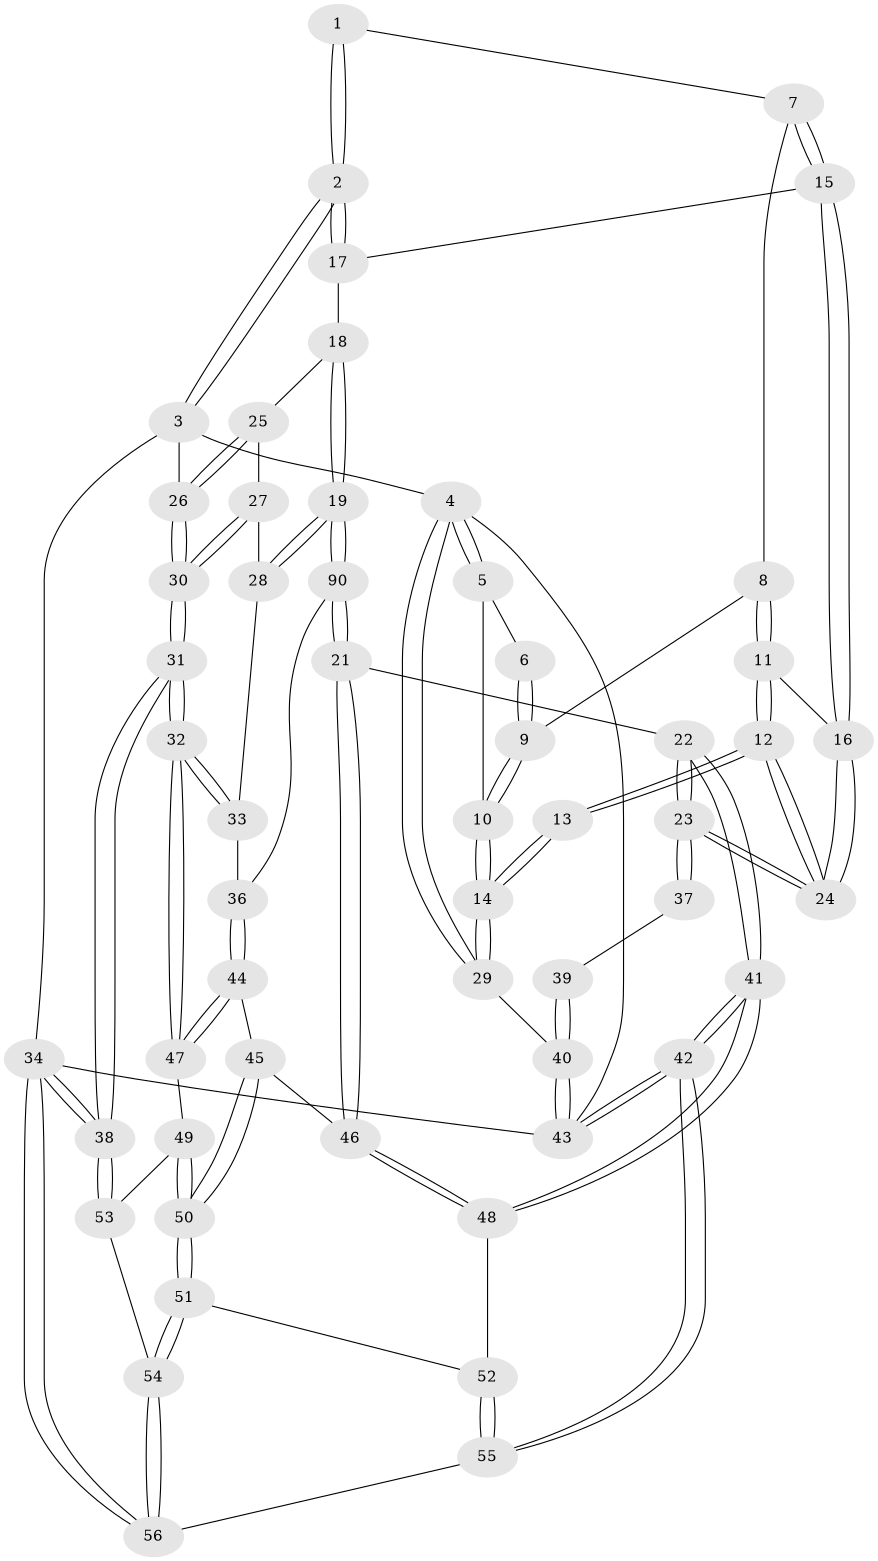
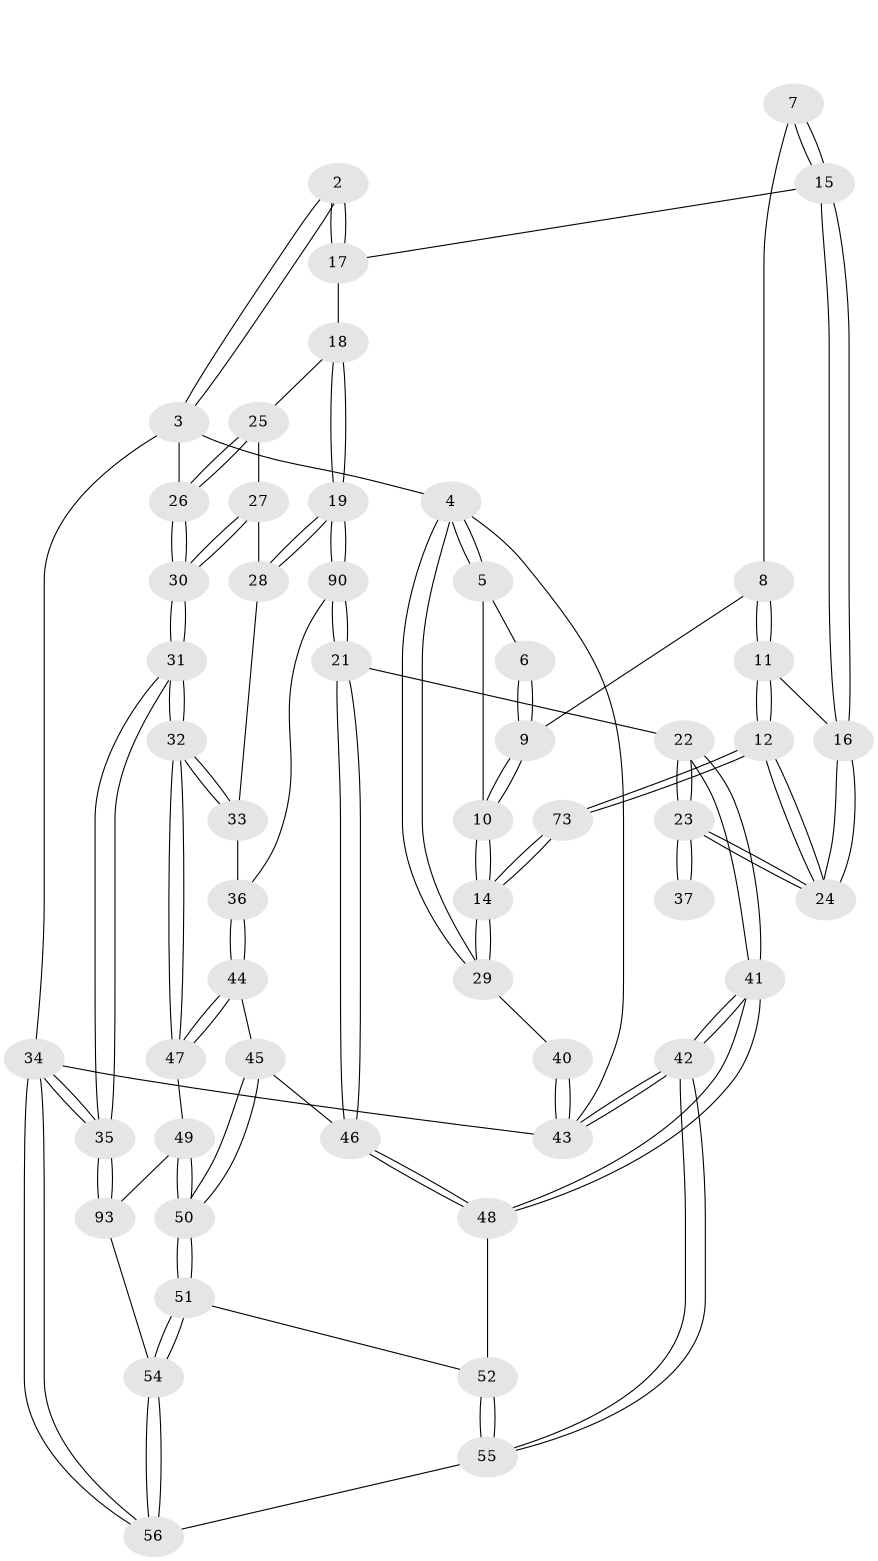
  graph {
    node [color=gray90 style=filled]
-   1
    2
    7
    3
    17
    8
    15
    4
    26
    34
    18
    5
    29
    43
    30
-   35 [label=38]
+   35
    56
    6
    10
    40
    9
    14
    11
    16
    12
-   13
+   13 [label=73]
    24
    19
    25
    n30 [label=90]
    28
    27
    21
    36
    33
    22
    46
    44
    23
    41
    48
    37
    42
-   39
    31
    32
    47
-   53
+   53 [label=93]
    49
    54
    45
    55
    52
    50
    51
-   1 -- 2
-   1 -- 2
-   1 -- 7
    2 -- 3
    2 -- 3
    2 -- 17
    2 -- 17
    7 -- 8
    7 -- 15
    7 -- 15
    3 -- 4
    3 -- 26
    3 -- 34
    17 -- 18
    8 -- 9
    8 -- 11
    8 -- 11
    15 -- 17
    15 -- 16
    15 -- 16
    4 -- 5
    4 -- 5
    4 -- 29
    4 -- 29
    4 -- 43
    26 -- 30
    26 -- 30
    34 -- 43
    34 -- 35
    34 -- 35
    34 -- 56
    34 -- 56
    18 -- 19
    18 -- 19
    18 -- 25
    5 -- 6
    5 -- 10
    29 -- 40
    30 -- 31
    30 -- 31
    35 -- 53
    35 -- 53
    6 -- 9
    6 -- 9
    10 -- 14
    10 -- 14
    40 -- 43
    40 -- 43
    9 -- 10
    9 -- 10
    14 -- 29
    14 -- 29
    11 -- 16
    11 -- 12
    11 -- 12
    16 -- 24
    16 -- 24
    12 -- 13
    12 -- 13
    12 -- 24
    12 -- 24
    13 -- 14
    13 -- 14
    19 -- n30
    19 -- n30
    19 -- 28
    19 -- 28
    25 -- 26
    25 -- 26
    25 -- 27
    n30 -- 21
    n30 -- 21
    n30 -- 36
    28 -- 33
    27 -- 30
    27 -- 30
    27 -- 28
    21 -- 22
    21 -- 46
    21 -- 46
    36 -- 44
    36 -- 44
    33 -- 36
    22 -- 23
    22 -- 23
    22 -- 41
    22 -- 41
    46 -- 48
    46 -- 48
    44 -- 47
    44 -- 47
    44 -- 45
    23 -- 24
    23 -- 24
    23 -- 37
    23 -- 37
    41 -- 48
    41 -- 48
    41 -- 42
    41 -- 42
    48 -- 52
-   37 -- 39
    42 -- 43
    42 -- 43
    42 -- 55
    42 -- 55
-   39 -- 40
-   39 -- 40
    31 -- 35
    31 -- 35
    31 -- 32
    31 -- 32
    32 -- 33
    32 -- 33
    32 -- 47
    32 -- 47
    47 -- 49
    53 -- 54
    49 -- 53
    49 -- 50
    49 -- 50
    54 -- 56
    54 -- 56
    45 -- 46
    45 -- 50
    45 -- 50
    55 -- 56
    52 -- 55
    52 -- 55
    50 -- 51
    50 -- 51
    51 -- 54
    51 -- 54
    51 -- 52
  }
